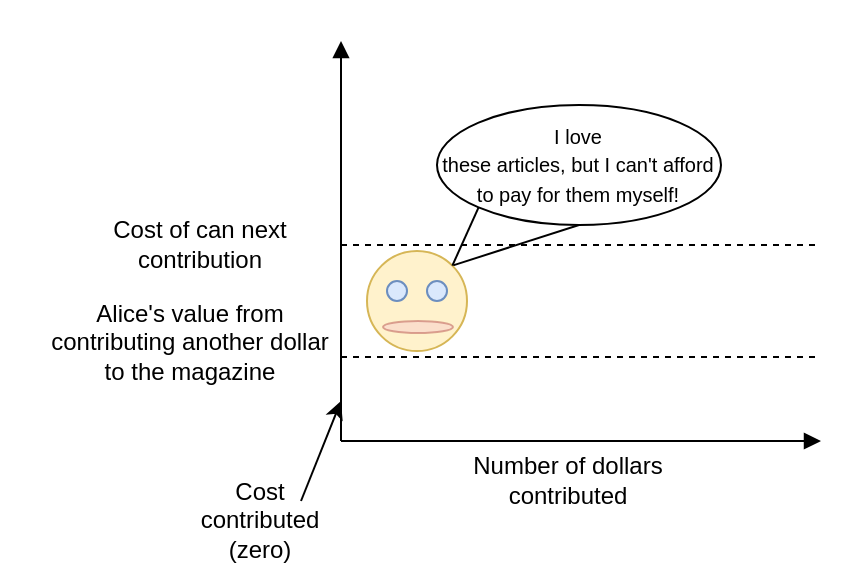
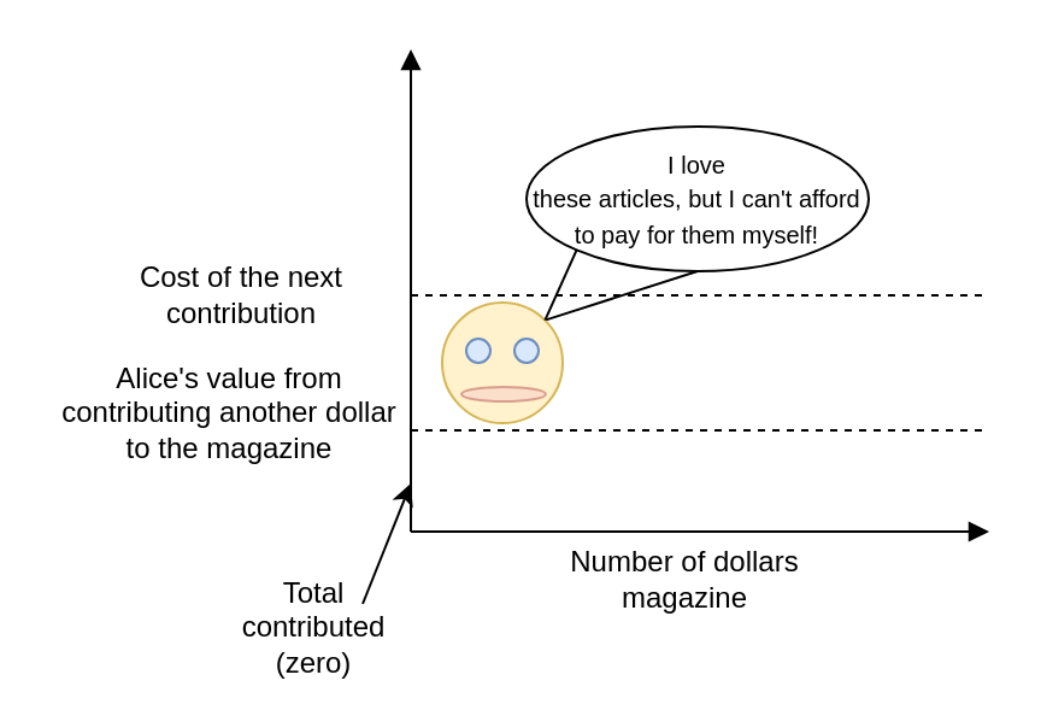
  <mxCell id="0" />
  <mxCell id="1" parent="0" />
  <mxCell id="2" value="" style="endArrow=block;html=1;endFill=1;" parent="1" edge="1"><mxGeometry width="50" height="50" relative="1" as="geometry"><mxPoint x="170" y="220" as="sourcePoint" /><mxPoint x="170" y="20" as="targetPoint" /></mxGeometry></mxCell>
  <mxCell id="3" value="" style="endArrow=block;html=1;endFill=1;" parent="1" edge="1"><mxGeometry width="50" height="50" relative="1" as="geometry"><mxPoint x="170" y="220" as="sourcePoint" /><mxPoint x="410" y="220" as="targetPoint" /></mxGeometry></mxCell>
  <mxCell id="4" value="" style="endArrow=none;html=1;dashed=1;" parent="1" edge="1"><mxGeometry width="50" height="50" relative="1" as="geometry"><mxPoint x="170" y="122" as="sourcePoint" /><mxPoint x="410" y="122" as="targetPoint" /></mxGeometry></mxCell>
  <mxCell id="5" value="" style="endArrow=none;dashed=1;html=1;" parent="1" edge="1"><mxGeometry width="50" height="50" relative="1" as="geometry"><mxPoint x="170" y="178" as="sourcePoint" /><mxPoint x="410" y="178" as="targetPoint" /></mxGeometry></mxCell>
  <mxCell id="6" style="edgeStyle=none;rounded=0;orthogonalLoop=1;jettySize=auto;html=1;exitX=1;exitY=0;exitDx=0;exitDy=0;entryX=0.5;entryY=1;entryDx=0;entryDy=0;endArrow=none;endFill=0;" parent="1" source="7" target="11" edge="1"><mxGeometry relative="1" as="geometry" /></mxCell>
  <mxCell id="7" value="" style="ellipse;whiteSpace=wrap;html=1;aspect=fixed;fontFamily=Helvetica;fontSize=12;fontColor=#000000;align=center;strokeColor=#d6b656;fillColor=#fff2cc;" parent="1" vertex="1"><mxGeometry x="183" y="125" width="50" height="50" as="geometry" /></mxCell>
  <mxCell id="8" value="" style="ellipse;whiteSpace=wrap;html=1;fillColor=#dae8fc;strokeColor=#6c8ebf;" parent="1" vertex="1"><mxGeometry x="193" y="140" width="10" height="10" as="geometry" /></mxCell>
  <mxCell id="9" value="" style="ellipse;whiteSpace=wrap;html=1;fillColor=#dae8fc;strokeColor=#6c8ebf;" parent="1" vertex="1"><mxGeometry x="213" y="140" width="10" height="10" as="geometry" /></mxCell>
  <mxCell id="10" style="rounded=0;orthogonalLoop=1;jettySize=auto;html=1;exitX=0;exitY=1;exitDx=0;exitDy=0;entryX=1;entryY=0;entryDx=0;entryDy=0;endArrow=none;endFill=0;" parent="1" source="11" target="7" edge="1"><mxGeometry relative="1" as="geometry" /></mxCell>
  <mxCell id="11" value="&lt;font style=&quot;font-size: 10px&quot;&gt;I love&lt;br&gt;these articles, but I can't afford to pay for them myself!&lt;br&gt;&lt;/font&gt;" style="ellipse;whiteSpace=wrap;html=1;fillColor=none;" parent="1" vertex="1"><mxGeometry x="218" y="52" width="142" height="60" as="geometry" /></mxCell>
- <mxCell id="12" value="Number of dollars contributed" style="text;html=1;strokeColor=none;fillColor=none;align=center;verticalAlign=middle;whiteSpace=wrap;rounded=0;" parent="1" vertex="1"><mxGeometry x="218" y="230" width="132" height="20" as="geometry" /></mxCell>
- <mxCell id="13" value="Cost of can next contribution" style="text;html=1;strokeColor=none;fillColor=none;align=center;verticalAlign=middle;whiteSpace=wrap;rounded=0;" parent="1" vertex="1"><mxGeometry x="30" y="112" width="140" height="20" as="geometry" /></mxCell>
+ <mxCell id="12" value="Number of dollars magazine" style="text;html=1;strokeColor=none;fillColor=none;align=center;verticalAlign=middle;whiteSpace=wrap;rounded=0;" parent="1" vertex="1"><mxGeometry x="218" y="230" width="132" height="20" as="geometry" /></mxCell>
+ <mxCell id="13" value="Cost of the next contribution" style="text;html=1;strokeColor=none;fillColor=none;align=center;verticalAlign=middle;whiteSpace=wrap;rounded=0;" parent="1" vertex="1"><mxGeometry x="30" y="112" width="140" height="20" as="geometry" /></mxCell>
  <mxCell id="14" value="Alice's value from contributing another dollar to the magazine" style="text;html=1;strokeColor=none;fillColor=none;align=center;verticalAlign=middle;whiteSpace=wrap;rounded=0;" parent="1" vertex="1"><mxGeometry x="20" y="161" width="150" height="20" as="geometry" /></mxCell>
  <mxCell id="15" value="" style="ellipse;whiteSpace=wrap;html=1;fillColor=#f8cecc;opacity=50;strokeColor=#b85450;" vertex="1" parent="1"><mxGeometry x="191" y="160" width="35" height="6" as="geometry" /></mxCell>
  <mxCell id="16" value="" style="endArrow=classic;html=1;" edge="1" parent="1"><mxGeometry width="50" height="50" relative="1" as="geometry"><mxPoint x="150" y="250" as="sourcePoint" /><mxPoint x="170" y="200" as="targetPoint" /></mxGeometry></mxCell>
- <mxCell id="17" value="&lt;div&gt;Cost contributed&lt;/div&gt;&lt;div&gt;(zero)&lt;br&gt;&lt;/div&gt;" style="text;html=1;strokeColor=none;fillColor=none;align=center;verticalAlign=middle;whiteSpace=wrap;rounded=0;opacity=50;" vertex="1" parent="1"><mxGeometry x="110" y="250" width="40" height="20" as="geometry" /></mxCell>
+ <mxCell id="17" value="&lt;div&gt;Total contributed&lt;/div&gt;&lt;div&gt;(zero)&lt;br&gt;&lt;/div&gt;" style="text;html=1;strokeColor=none;fillColor=none;align=center;verticalAlign=middle;whiteSpace=wrap;rounded=0;opacity=50;" vertex="1" parent="1"><mxGeometry x="110" y="250" width="40" height="20" as="geometry" /></mxCell>
